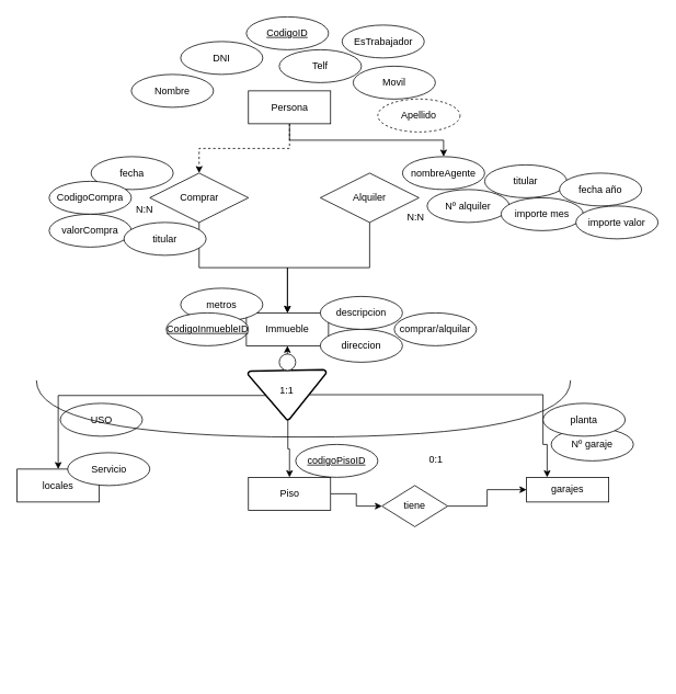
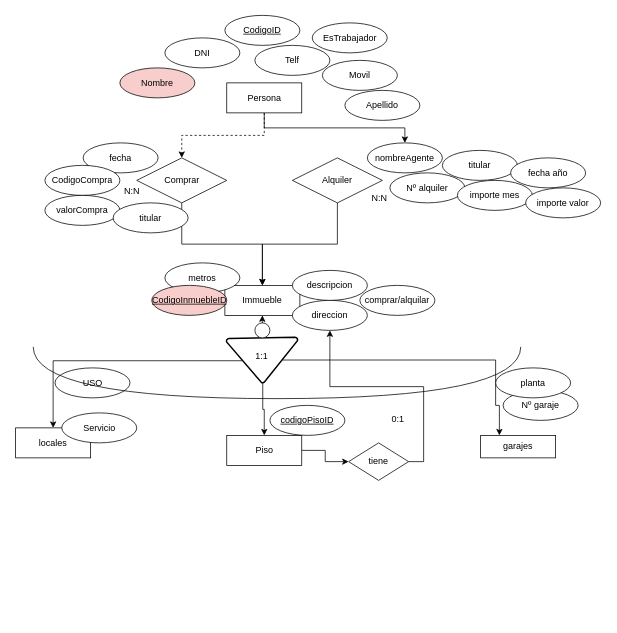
  <mxCell id="0" />
  <mxCell id="1" parent="0" />
- <mxCell id="2" value="Nombre" style="ellipse;whiteSpace=wrap;html=1;align=center;" vertex="1" parent="1"><mxGeometry x="159" y="90" width="100" height="40" as="geometry" /></mxCell>
+ <mxCell id="2" value="Nombre" style="ellipse;whiteSpace=wrap;html=1;align=center;fillColor=#f8cecc;" vertex="1" parent="1"><mxGeometry x="159" y="90" width="100" height="40" as="geometry" /></mxCell>
  <mxCell id="3" value="Movil" style="ellipse;whiteSpace=wrap;html=1;align=center;" vertex="1" parent="1"><mxGeometry x="429" y="80" width="100" height="40" as="geometry" /></mxCell>
  <mxCell id="4" value="Telf" style="ellipse;whiteSpace=wrap;html=1;align=center;" vertex="1" parent="1"><mxGeometry x="339" y="60" width="100" height="40" as="geometry" /></mxCell>
  <mxCell id="5" value="DNI" style="ellipse;whiteSpace=wrap;html=1;align=center;" vertex="1" parent="1"><mxGeometry x="219" y="50" width="100" height="40" as="geometry" /></mxCell>
- <mxCell id="6" value="Apellido" style="ellipse;whiteSpace=wrap;html=1;align=center;dashed=1;" vertex="1" parent="1"><mxGeometry x="459" y="120" width="100" height="40" as="geometry" /></mxCell>
+ <mxCell id="6" value="Apellido" style="ellipse;whiteSpace=wrap;html=1;align=center;" vertex="1" parent="1"><mxGeometry x="459" y="120" width="100" height="40" as="geometry" /></mxCell>
  <mxCell id="7" style="edgeStyle=orthogonalEdgeStyle;rounded=0;orthogonalLoop=1;jettySize=auto;html=1;exitX=0.5;exitY=1;exitDx=0;exitDy=0;entryX=0.5;entryY=0;entryDx=0;entryDy=0;dashed=1;" edge="1" parent="1" source="9" target="28"><mxGeometry relative="1" as="geometry"><mxPoint x="334" y="115" as="targetPoint" /></mxGeometry></mxCell>
  <mxCell id="8" style="edgeStyle=orthogonalEdgeStyle;rounded=0;orthogonalLoop=1;jettySize=auto;html=1;exitX=0.5;exitY=1;exitDx=0;exitDy=0;" edge="1" parent="1" source="9" target="46"><mxGeometry relative="1" as="geometry" /></mxCell>
  <mxCell id="9" value="Persona" style="whiteSpace=wrap;html=1;align=center;" vertex="1" parent="1"><mxGeometry x="301.5" y="110" width="100" height="40" as="geometry" /></mxCell>
  <mxCell id="10" style="edgeStyle=orthogonalEdgeStyle;rounded=0;orthogonalLoop=1;jettySize=auto;html=1;exitX=0.5;exitY=1;exitDx=0;exitDy=0;" edge="1" parent="1"><mxGeometry relative="1" as="geometry"><mxPoint x="334" y="155" as="sourcePoint" /><mxPoint x="334" y="155" as="targetPoint" /></mxGeometry></mxCell>
  <mxCell id="11" value="CodigoID" style="ellipse;whiteSpace=wrap;html=1;align=center;fontStyle=4" vertex="1" parent="1"><mxGeometry x="299" y="20" width="100" height="40" as="geometry" /></mxCell>
  <mxCell id="12" value="Immueble" style="whiteSpace=wrap;html=1;align=center;" vertex="1" parent="1"><mxGeometry x="299" y="380" width="100" height="40" as="geometry" /></mxCell>
  <mxCell id="13" style="edgeStyle=orthogonalEdgeStyle;rounded=0;orthogonalLoop=1;jettySize=auto;html=1;exitX=0.5;exitY=1;exitDx=0;exitDy=0;exitPerimeter=0;entryX=0.5;entryY=1;entryDx=0;entryDy=0;" edge="1" parent="1" source="17" target="12"><mxGeometry relative="1" as="geometry" /></mxCell>
  <mxCell id="14" style="edgeStyle=orthogonalEdgeStyle;rounded=0;orthogonalLoop=1;jettySize=auto;html=1;exitX=0.78;exitY=0.5;exitDx=0;exitDy=0;exitPerimeter=0;entryX=0.5;entryY=0;entryDx=0;entryDy=0;" edge="1" parent="1" source="17" target="20"><mxGeometry relative="1" as="geometry"><mxPoint x="70" y="530" as="targetPoint" /><Array as="points"><mxPoint x="70" y="481" /></Array></mxGeometry></mxCell>
  <mxCell id="15" style="edgeStyle=orthogonalEdgeStyle;rounded=0;orthogonalLoop=1;jettySize=auto;html=1;exitX=0.5;exitY=0;exitDx=0;exitDy=0;exitPerimeter=0;entryX=0.5;entryY=0;entryDx=0;entryDy=0;" edge="1" parent="1" source="17" target="19"><mxGeometry relative="1" as="geometry"><mxPoint x="350" y="570" as="targetPoint" /></mxGeometry></mxCell>
  <mxCell id="16" style="edgeStyle=orthogonalEdgeStyle;rounded=0;orthogonalLoop=1;jettySize=auto;html=1;exitX=0.22;exitY=0.5;exitDx=0;exitDy=0;exitPerimeter=0;entryX=0.25;entryY=0;entryDx=0;entryDy=0;" edge="1" parent="1" source="17" target="21"><mxGeometry relative="1" as="geometry"><mxPoint x="499" y="520" as="targetPoint" /><Array as="points"><mxPoint x="660" y="480" /><mxPoint x="660" y="540" /></Array></mxGeometry></mxCell>
  <mxCell id="17" value="" style="strokeWidth=2;html=1;shape=mxgraph.flowchart.extract_or_measurement;whiteSpace=wrap;rotation=-181;" vertex="1" parent="1"><mxGeometry x="301.5" y="450" width="95" height="60" as="geometry" /></mxCell>
  <mxCell id="18" style="edgeStyle=orthogonalEdgeStyle;rounded=0;orthogonalLoop=1;jettySize=auto;html=1;exitX=1;exitY=0.5;exitDx=0;exitDy=0;entryX=0;entryY=0.5;entryDx=0;entryDy=0;" edge="1" parent="1" source="19" target="40"><mxGeometry relative="1" as="geometry" /></mxCell>
  <mxCell id="19" value="Piso" style="whiteSpace=wrap;html=1;align=center;" vertex="1" parent="1"><mxGeometry x="301.5" y="580" width="100" height="40" as="geometry" /></mxCell>
  <mxCell id="20" value="locales" style="whiteSpace=wrap;html=1;align=center;" vertex="1" parent="1"><mxGeometry x="20" y="570" width="100" height="40" as="geometry" /></mxCell>
  <mxCell id="21" value="garajes" style="whiteSpace=wrap;html=1;align=center;" vertex="1" parent="1"><mxGeometry x="640" y="580" width="100" height="30" as="geometry" /></mxCell>
  <mxCell id="22" value="direccion" style="ellipse;whiteSpace=wrap;html=1;align=center;fontStyle=0;" vertex="1" parent="1"><mxGeometry x="389" y="400" width="100" height="40" as="geometry" /></mxCell>
  <mxCell id="23" value="descripcion" style="ellipse;whiteSpace=wrap;html=1;align=center;fontStyle=0;" vertex="1" parent="1"><mxGeometry x="389" y="360" width="100" height="40" as="geometry" /></mxCell>
  <mxCell id="24" value="metros" style="ellipse;whiteSpace=wrap;html=1;align=center;fontStyle=0;" vertex="1" parent="1"><mxGeometry x="219" y="350" width="100" height="40" as="geometry" /></mxCell>
- <mxCell id="25" value="CodigoInmuebleID" style="ellipse;whiteSpace=wrap;html=1;align=center;fontStyle=4;" vertex="1" parent="1"><mxGeometry x="201.5" y="380" width="100" height="40" as="geometry" /></mxCell>
+ <mxCell id="25" value="CodigoInmuebleID" style="ellipse;whiteSpace=wrap;html=1;align=center;fontStyle=4;fillColor=#f8cecc;" vertex="1" parent="1"><mxGeometry x="201.5" y="380" width="100" height="40" as="geometry" /></mxCell>
  <mxCell id="26" value="codigoPisoID" style="ellipse;whiteSpace=wrap;html=1;align=center;fontStyle=4;" vertex="1" parent="1"><mxGeometry x="359" y="540" width="100" height="40" as="geometry" /></mxCell>
  <mxCell id="27" style="edgeStyle=orthogonalEdgeStyle;rounded=0;orthogonalLoop=1;jettySize=auto;html=1;exitX=0.5;exitY=1;exitDx=0;exitDy=0;" edge="1" parent="1" source="28" target="12"><mxGeometry relative="1" as="geometry" /></mxCell>
  <mxCell id="28" value="Comprar" style="shape=rhombus;perimeter=rhombusPerimeter;whiteSpace=wrap;html=1;align=center;" vertex="1" parent="1"><mxGeometry x="181.5" y="210" width="120" height="60" as="geometry" /></mxCell>
  <mxCell id="29" value="EsTrabajador" style="ellipse;whiteSpace=wrap;html=1;align=center;" vertex="1" parent="1"><mxGeometry x="415.5" y="30" width="100" height="40" as="geometry" /></mxCell>
  <mxCell id="30" value="N:N" style="text;strokeColor=none;fillColor=none;spacingLeft=4;spacingRight=4;overflow=hidden;rotatable=0;points=[[0,0.5],[1,0.5]];portConstraint=eastwest;fontSize=12;" vertex="1" parent="1"><mxGeometry x="159" y="240" width="40" height="30" as="geometry" /></mxCell>
  <mxCell id="31" style="edgeStyle=orthogonalEdgeStyle;rounded=0;orthogonalLoop=1;jettySize=auto;html=1;exitX=0.5;exitY=1;exitDx=0;exitDy=0;entryX=0.5;entryY=0;entryDx=0;entryDy=0;" edge="1" parent="1" source="32" target="12"><mxGeometry relative="1" as="geometry" /></mxCell>
  <mxCell id="32" value="Alquiler" style="shape=rhombus;perimeter=rhombusPerimeter;whiteSpace=wrap;html=1;align=center;" vertex="1" parent="1"><mxGeometry x="389" y="210" width="120" height="60" as="geometry" /></mxCell>
  <mxCell id="33" value="fecha" style="ellipse;whiteSpace=wrap;html=1;align=center;" vertex="1" parent="1"><mxGeometry x="110" y="190" width="100" height="40" as="geometry" /></mxCell>
  <mxCell id="34" value="CodigoCompra" style="ellipse;whiteSpace=wrap;html=1;align=center;" vertex="1" parent="1"><mxGeometry x="59" y="220" width="100" height="40" as="geometry" /></mxCell>
  <mxCell id="35" value="Servicio" style="ellipse;whiteSpace=wrap;html=1;align=center;fontStyle=0;" vertex="1" parent="1"><mxGeometry x="81.5" y="550" width="100" height="40" as="geometry" /></mxCell>
  <mxCell id="36" value="USO" style="ellipse;whiteSpace=wrap;html=1;align=center;fontStyle=0;" vertex="1" parent="1"><mxGeometry x="72.5" y="490" width="100" height="40" as="geometry" /></mxCell>
  <mxCell id="37" value="Nº garaje" style="ellipse;whiteSpace=wrap;html=1;align=center;fontStyle=0;" vertex="1" parent="1"><mxGeometry x="670" y="520" width="100" height="40" as="geometry" /></mxCell>
  <mxCell id="38" value="planta" style="ellipse;whiteSpace=wrap;html=1;align=center;fontStyle=0;" vertex="1" parent="1"><mxGeometry x="660" y="490" width="100" height="40" as="geometry" /></mxCell>
- <mxCell id="39" style="edgeStyle=orthogonalEdgeStyle;rounded=0;orthogonalLoop=1;jettySize=auto;html=1;exitX=1;exitY=0.5;exitDx=0;exitDy=0;entryX=0;entryY=0.5;entryDx=0;entryDy=0;" edge="1" parent="1" source="40" target="21"><mxGeometry relative="1" as="geometry" /></mxCell>
+ <mxCell id="39" style="edgeStyle=orthogonalEdgeStyle;rounded=0;orthogonalLoop=1;jettySize=auto;html=1;exitX=1;exitY=0.5;exitDx=0;exitDy=0;" edge="1" parent="1" source="40" target="22"><mxGeometry relative="1" as="geometry" /></mxCell>
  <mxCell id="40" value="tiene" style="shape=rhombus;perimeter=rhombusPerimeter;whiteSpace=wrap;html=1;align=center;" vertex="1" parent="1"><mxGeometry x="464" y="590" width="80" height="50" as="geometry" /></mxCell>
  <mxCell id="41" value="0:1" style="text;strokeColor=none;fillColor=none;spacingLeft=4;spacingRight=4;overflow=hidden;rotatable=0;points=[[0,0.5],[1,0.5]];portConstraint=eastwest;fontSize=12;" vertex="1" parent="1"><mxGeometry x="515.5" y="545" width="40" height="30" as="geometry" /></mxCell>
  <mxCell id="42" value="comprar/alquilar" style="ellipse;whiteSpace=wrap;html=1;align=center;fontStyle=0;" vertex="1" parent="1"><mxGeometry x="479" y="380" width="100" height="40" as="geometry" /></mxCell>
  <mxCell id="43" value="" style="verticalLabelPosition=bottom;verticalAlign=top;html=1;shape=mxgraph.flowchart.on-page_reference;" vertex="1" parent="1"><mxGeometry x="339" y="430" width="20" height="20" as="geometry" /></mxCell>
  <mxCell id="44" value="valorCompra" style="ellipse;whiteSpace=wrap;html=1;align=center;" vertex="1" parent="1"><mxGeometry x="59" y="260" width="100" height="40" as="geometry" /></mxCell>
  <mxCell id="45" value="titular" style="ellipse;whiteSpace=wrap;html=1;align=center;" vertex="1" parent="1"><mxGeometry x="150" y="270" width="100" height="40" as="geometry" /></mxCell>
  <mxCell id="46" value="nombreAgente" style="ellipse;whiteSpace=wrap;html=1;align=center;" vertex="1" parent="1"><mxGeometry x="489" y="190" width="100" height="40" as="geometry" /></mxCell>
  <mxCell id="47" value="N:N" style="text;strokeColor=none;fillColor=none;spacingLeft=4;spacingRight=4;overflow=hidden;rotatable=0;points=[[0,0.5],[1,0.5]];portConstraint=eastwest;fontSize=12;" vertex="1" parent="1"><mxGeometry x="489" y="250" width="40" height="30" as="geometry" /></mxCell>
  <mxCell id="48" value="Nº alquiler" style="ellipse;whiteSpace=wrap;html=1;align=center;" vertex="1" parent="1"><mxGeometry x="519" y="230" width="100" height="40" as="geometry" /></mxCell>
  <mxCell id="49" value="titular" style="ellipse;whiteSpace=wrap;html=1;align=center;" vertex="1" parent="1"><mxGeometry x="589" y="200" width="100" height="40" as="geometry" /></mxCell>
  <mxCell id="50" value="importe mes" style="ellipse;whiteSpace=wrap;html=1;align=center;" vertex="1" parent="1"><mxGeometry x="609" y="240" width="100" height="40" as="geometry" /></mxCell>
  <mxCell id="51" value="fecha año" style="ellipse;whiteSpace=wrap;html=1;align=center;" vertex="1" parent="1"><mxGeometry x="680" y="210" width="100" height="40" as="geometry" /></mxCell>
  <mxCell id="52" value="importe valor" style="ellipse;whiteSpace=wrap;html=1;align=center;" vertex="1" parent="1"><mxGeometry x="700" y="250" width="100" height="40" as="geometry" /></mxCell>
  <mxCell id="53" value="1:1" style="text;strokeColor=none;fillColor=none;spacingLeft=4;spacingRight=4;overflow=hidden;rotatable=0;points=[[0,0.5],[1,0.5]];portConstraint=eastwest;fontSize=12;" vertex="1" parent="1"><mxGeometry x="334" y="460" width="40" height="30" as="geometry" /></mxCell>
  <mxCell id="54" value="" style="shape=requiredInterface;html=1;verticalLabelPosition=bottom;sketch=0;rotation=90;" vertex="1" parent="1"><mxGeometry x="334" y="171.5" width="69" height="650" as="geometry" /></mxCell>
